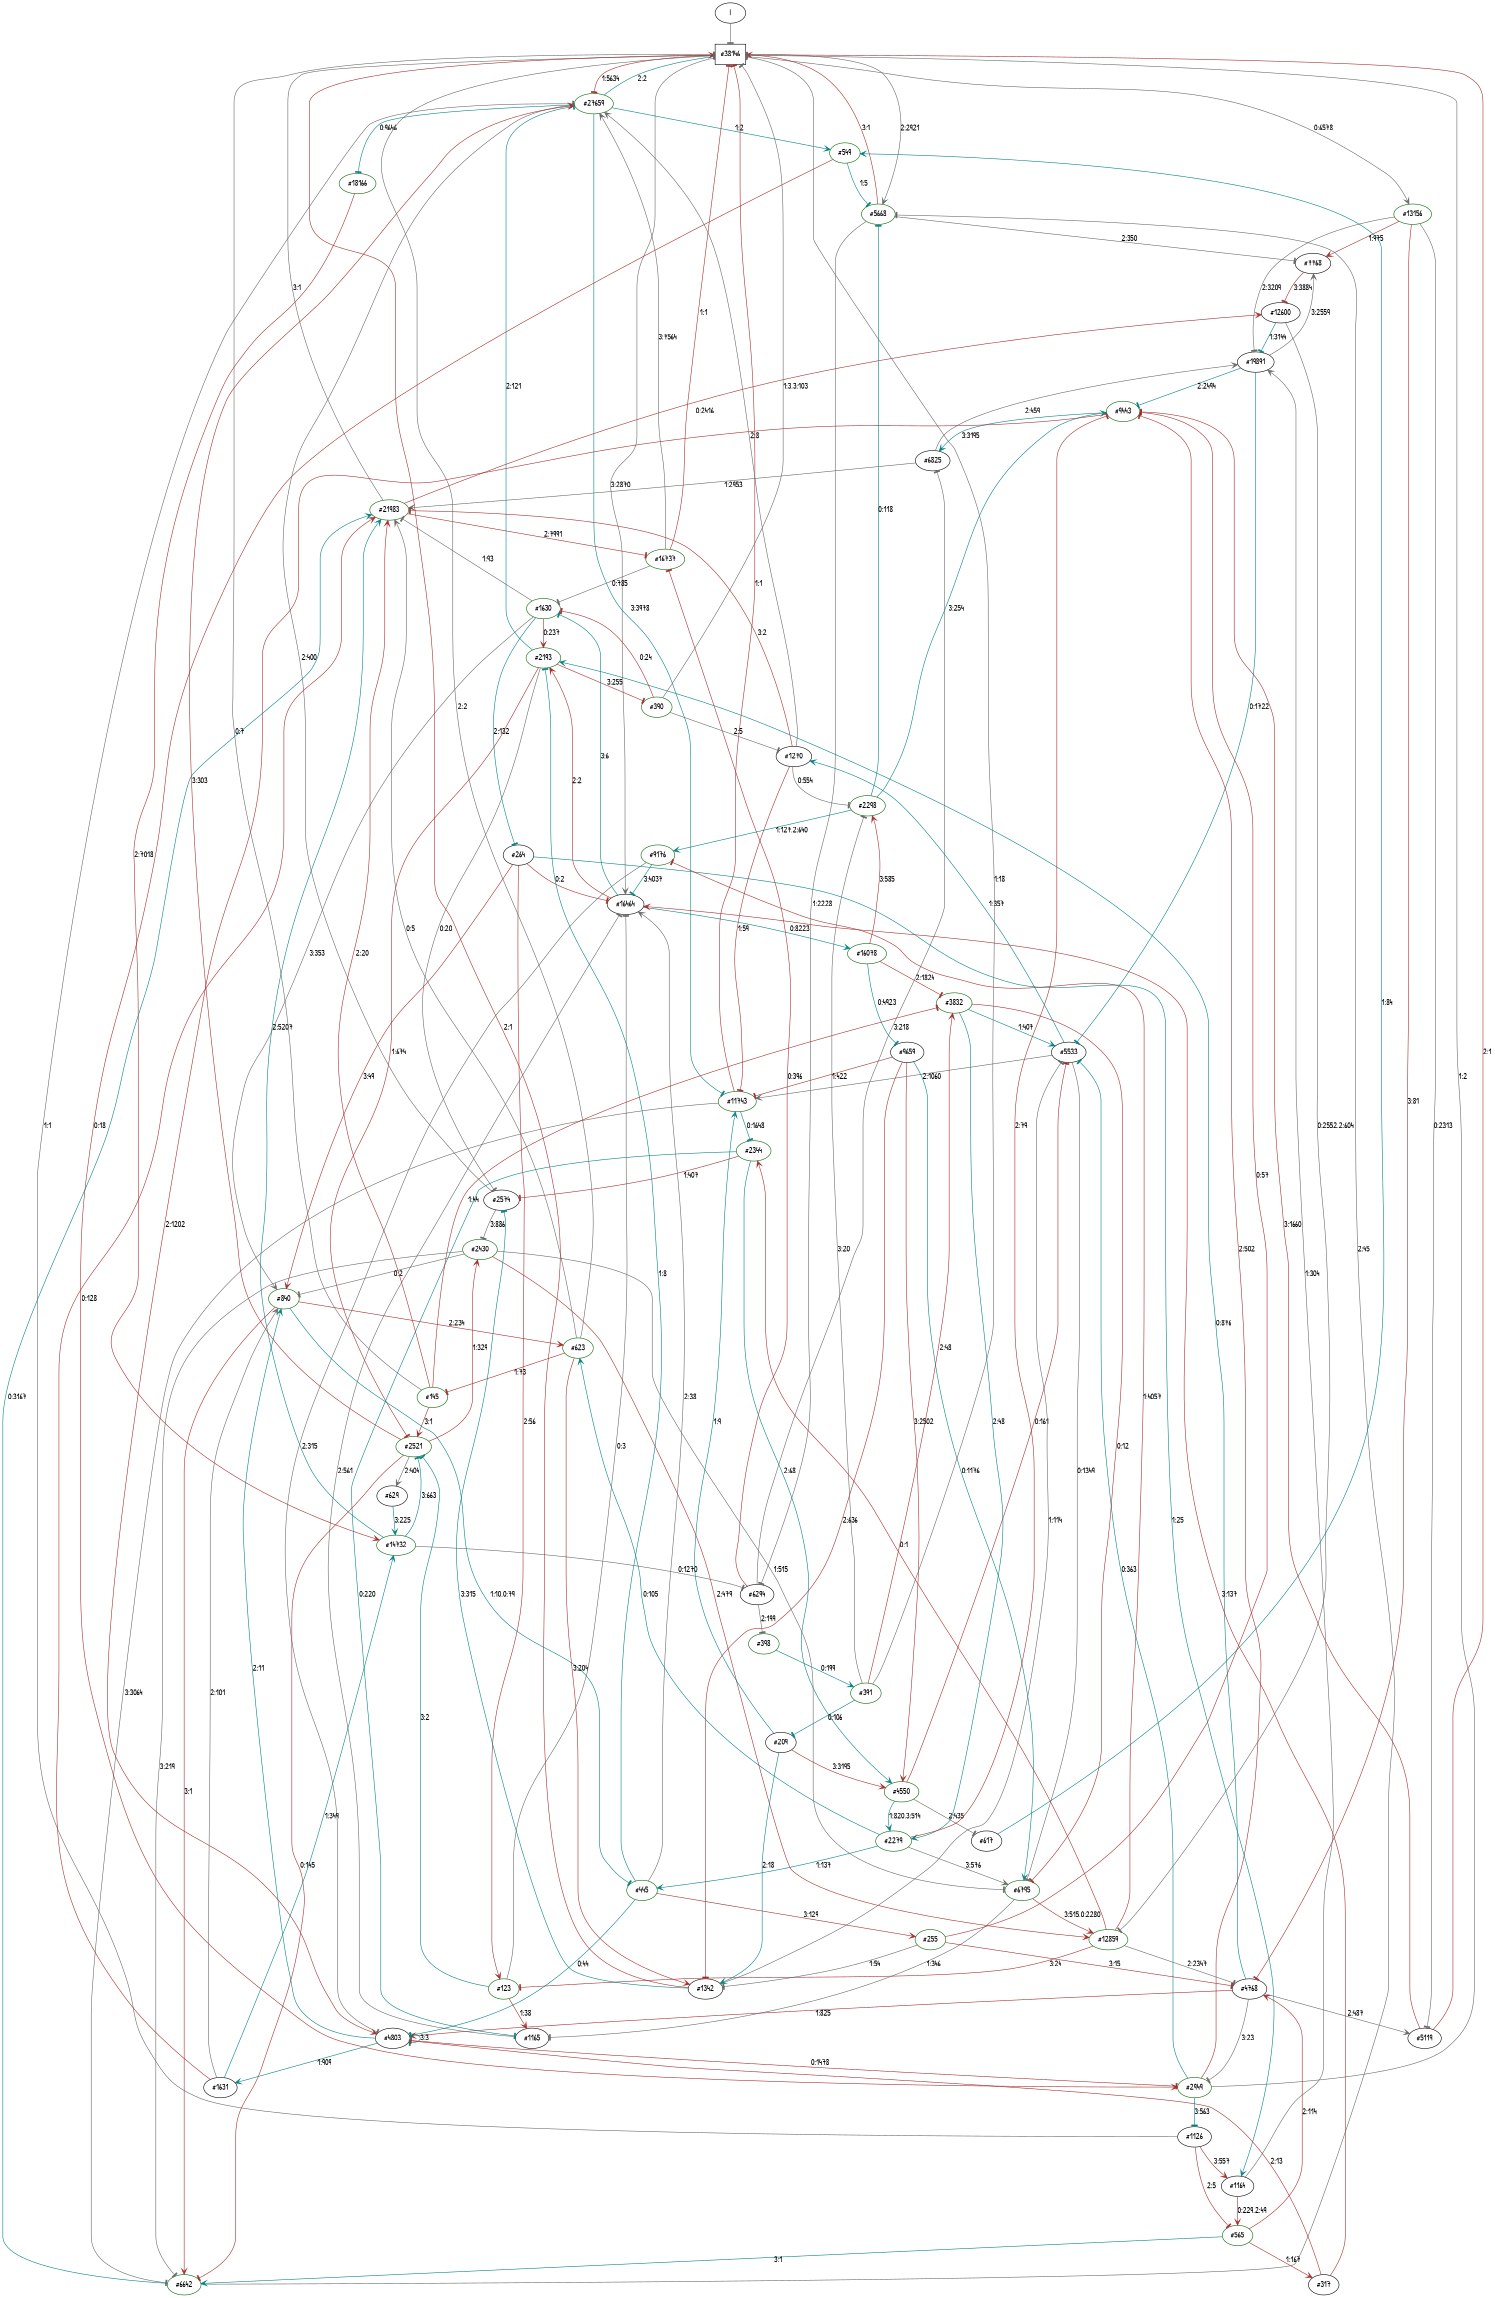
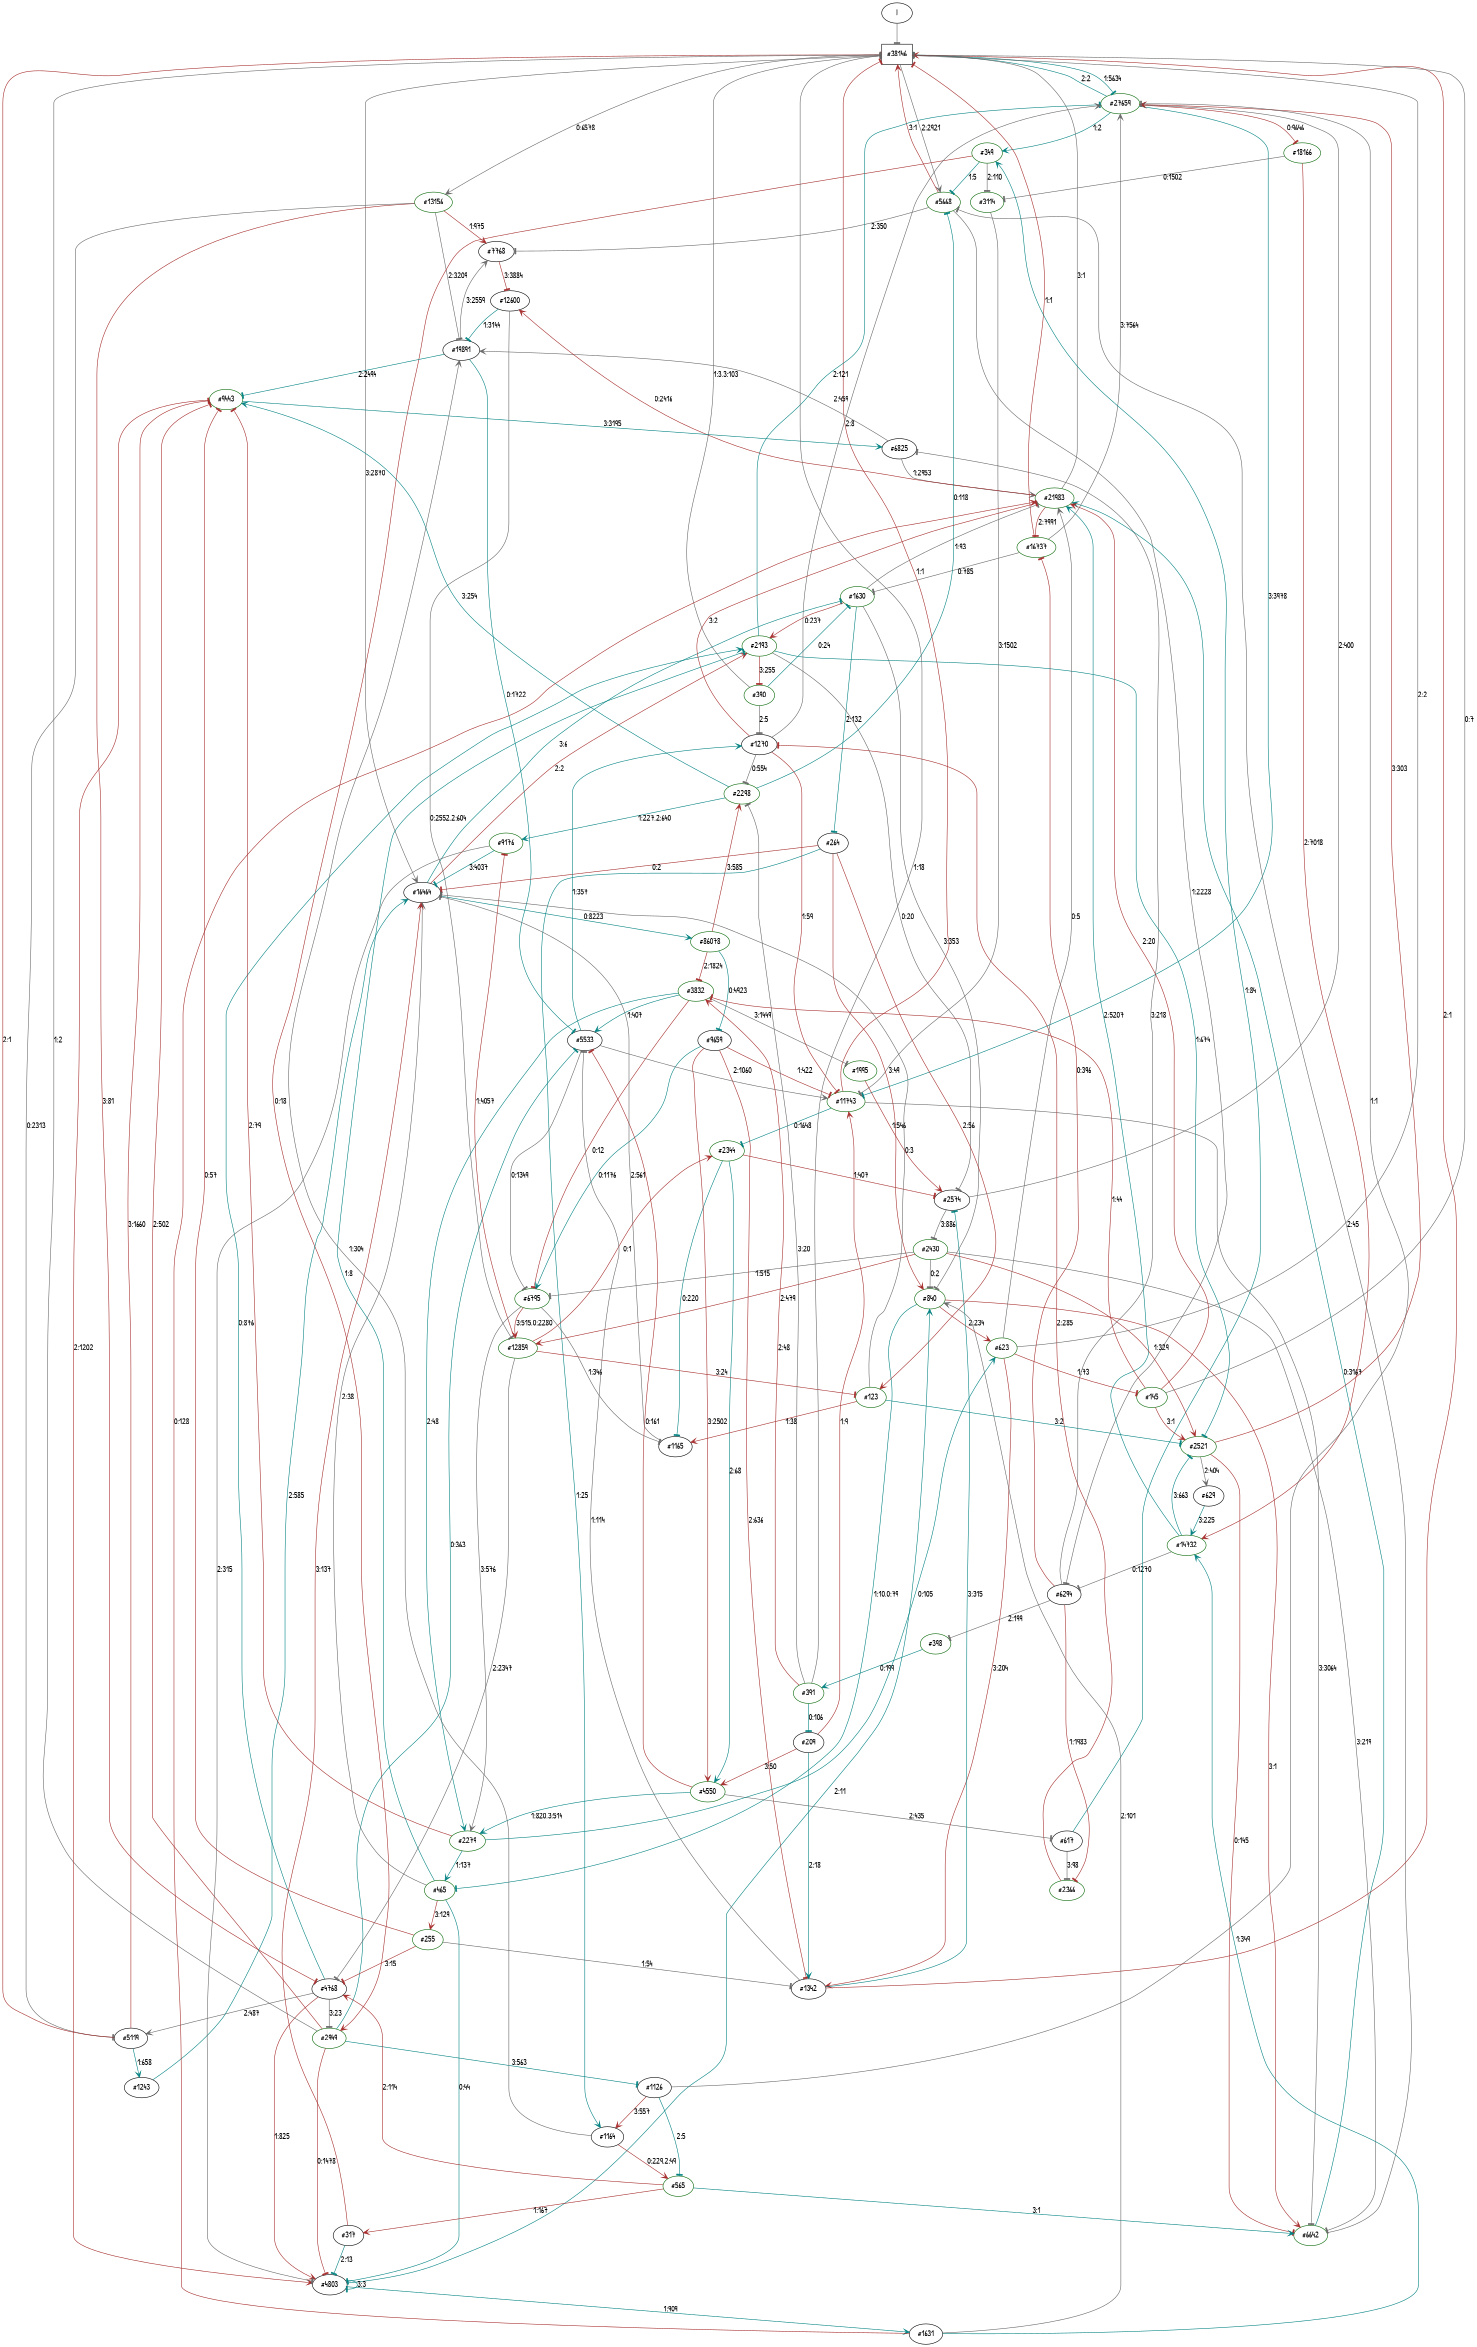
  digraph {
    fontname="Patrick Hand"
    node [color=darkgreen fontname="Patrick Hand"]
    edge [arrowhead=tee color=brown fontname="Patrick Hand"]
    n1 [color=black label="#38146" shape=box]
    n2 [label="#27659"]
    n3 [label="#5668"]
    n4 [color=black label="#16464"]
    n5 [label="#13156"]
    n6 [label="#11743"]
    n7 [label="#18166"]
-   n8 [label="#549"]
+   n8 [label="#349"]
    n9 [color=black label="#6294"]
    n10 [color=black label="#7768"]
    n11 [label="#1630"]
    n12 [label="#2193"]
-   n13 [label="#16078"]
+   n13 [label="#86078"]
    n14 [color=black label="#4768"]
    n15 [color=black label="#19891"]
    n16 [color=black label="#5119"]
    I [color=black]
    n18 [label="#6642"]
    n19 [label="#2344"]
    n20 [label="#14732"]
+   n21 [label="#3114"]
    n22 [label="#2949"]
    n23 [label="#16737"]
+   n24 [label="#2366"]
    n25 [color=black label="#6825"]
    n26 [label="#398"]
    n27 [color=black label="#12600"]
    n28 [label="#21983"]
    n29 [label="#840"]
    n30 [color=black label="#264"]
    n31 [color=black label="#2574"]
    n32 [label="#2521"]
    n33 [label="#390"]
    n34 [label="#3832"]
    n35 [label="#2298"]
    n36 [color=black label="#9659"]
    n37 [color=black label="#4803"]
    n38 [color=black label="#5533"]
    n39 [label="#9443"]
+   n40 [color=black label="#1243"]
    n41 [label="#4550"]
    n42 [color=black label="#1165"]
    n43 [color=black label="#1126"]
    n44 [label="#2279"]
    n45 [color=black label="#617"]
    n46 [label="#2430"]
    n47 [label="#12859"]
    n48 [label="#6795"]
    n49 [color=black label="#1270"]
    n50 [label="#623"]
-   n51 [label="#445"]
+   n51 [label="#465"]
    n52 [color=black label="#629"]
    n53 [label="#391"]
    n54 [label="#123"]
    n55 [label="#9176"]
    n56 [color=black label="#1164"]
    n57 [color=black label="#1342"]
    n58 [label="#145"]
    n59 [label="#255"]
    n60 [label="#565"]
    n61 [color=black label="#1631"]
+   n62 [label="#1995"]
    n63 [color=black label="#317"]
    n64 [color=black label="#209"]
-   n1 -> n2 [label="1:5634"]
+   n1 -> n2 [color=teal label="1:5634"]
    n1 -> n3 [arrowhead=vee color=gray40 label="2:2921"]
    n1 -> n4 [arrowhead=vee color=gray40 label="3:2870"]
    n1 -> n5 [arrowhead=vee color=gray40 label="0:6578"]
    n2 -> n1 [color=teal label="2:2"]
    n2 -> n6 [color=teal label="3:3978"]
-   n2 -> n7 [color=teal label="0:9646"]
+   n2 -> n7 [label="0:9646"]
    n2 -> n8 [arrowhead=vee color=teal label="1:2"]
    n3 -> n1 [arrowhead=vee label="3:1"]
    n3 -> n9 [color=gray40 label="1:2228"]
    n3 -> n10 [color=gray40 label="2:350"]
    n4 -> n11 [color=teal label="3:6"]
    n4 -> n12 [arrowhead=vee label="2:2"]
    n4 -> n13 [arrowhead=vee color=teal label="0:8223"]
    n5 -> n10 [arrowhead=vee label="1:975"]
    n5 -> n14 [label="3:81"]
    n5 -> n15 [color=gray40 label="2:3209"]
    n5 -> n16 [color=gray40 label="0:2313"]
    n6 -> n1 [label="1:1"]
    n6 -> n18 [color=gray40 label="3:3064"]
    n6 -> n19 [color=teal label="0:1648"]
    n7 -> n20 [arrowhead=vee label="2:7018"]
+   n7 -> n21 [color=gray40 label="0:1502"]
    n8 -> n3 [color=teal label="1:5"]
+   n8 -> n21 [color=gray40 label="2:110"]
    n8 -> n22 [arrowhead=vee label="0:18"]
    n9 -> n23 [label="0:396"]
+   n9 -> n24 [label="1:1983"]
    n9 -> n25 [color=gray40 label="3:218"]
    n9 -> n26 [color=gray40 label="2:199"]
    n10 -> n27 [label="3:3884"]
    n11 -> n12 [arrowhead=vee label="0:237"]
    n11 -> n28 [color=gray40 label="1:93"]
-   n11 -> n29 [arrowhead=vee color=gray40 label="3:353"]
+   n11 -> n29 [color=gray40 label="3:353"]
    n11 -> n30 [color=teal label="2:132"]
    n12 -> n2 [color=teal label="2:121"]
    n12 -> n31 [color=gray40 label="0:20"]
-   n12 -> n32 [label="1:674"]
+   n12 -> n32 [color=teal label="1:674"]
    n12 -> n33 [label="3:255"]
    n13 -> n34 [label="2:1824"]
    n13 -> n35 [arrowhead=vee label="3:585"]
    n13 -> n36 [color=teal label="0:4923"]
    n14 -> n12 [arrowhead=vee color=teal label="0:876"]
    n14 -> n16 [arrowhead=vee color=gray40 label="2:487"]
    n14 -> n22 [color=gray40 label="3:23"]
    n14 -> n37 [arrowhead=vee label="1:825"]
    n15 -> n10 [arrowhead=vee color=gray40 label="3:2559"]
    n15 -> n38 [color=teal label="0:1722"]
    n15 -> n39 [color=teal label="2:2494"]
    n16 -> n1 [label="2:1"]
    n16 -> n39 [label="3:1660"]
+   n16 -> n40 [arrowhead=vee color=teal label="1:658"]
    I -> n1 [color=gray40]
    n18 -> n3 [color=gray40 label="2:45"]
    n18 -> n28 [arrowhead=vee color=teal label="0:3167"]
    n19 -> n31 [label="1:407"]
    n19 -> n41 [arrowhead=vee color=teal label="2:68"]
    n19 -> n42 [color=teal label="0:220"]
    n20 -> n9 [color=gray40 label="0:1270"]
    n20 -> n28 [arrowhead=vee color=teal label="2:5207"]
    n20 -> n32 [color=teal label="3:663"]
+   n21 -> n6 [color=gray40 label="3:1502"]
    n22 -> n1 [color=gray40 label="1:2"]
    n22 -> n38 [color=teal label="0:363"]
    n22 -> n39 [label="2:502"]
    n22 -> n43 [color=teal label="3:563"]
    n23 -> n1 [label="1:1"]
    n23 -> n2 [arrowhead=vee color=gray40 label="3:7564"]
    n23 -> n11 [color=gray40 label="0:785"]
+   n24 -> n49 [label="2:285"]
    n25 -> n15 [arrowhead=vee color=gray40 label="2:459"]
    n25 -> n28 [arrowhead=vee color=gray40 label="1:2953"]
    n26 -> n53 [arrowhead=vee color=teal label="0:199"]
    n27 -> n15 [color=teal label="1:3144"]
    n27 -> n47 [color=gray40 label="0:2552,2:604"]
    n28 -> n1 [color=gray40 label="3:1"]
    n28 -> n23 [label="2:7991"]
    n28 -> n27 [arrowhead=vee label="0:2416"]
    n29 -> n18 [arrowhead=vee label="3:1"]
    n29 -> n50 [arrowhead=vee label="2:234"]
    n29 -> n51 [color=teal label="1:10,0:79"]
    n30 -> n4 [label="0:2"]
    n30 -> n29 [arrowhead=vee label="3:49"]
    n30 -> n54 [arrowhead=vee label="2:56"]
    n30 -> n56 [arrowhead=vee color=teal label="1:25"]
    n31 -> n2 [arrowhead=vee color=gray40 label="2:400"]
    n31 -> n46 [color=gray40 label="3:886"]
    n32 -> n2 [arrowhead=vee label="3:303"]
    n32 -> n18 [label="0:145"]
-   n32 -> n46 [arrowhead=vee label="1:329"]
+   n46 -> n32 [arrowhead=vee label="1:329"]
    n32 -> n52 [arrowhead=vee color=gray40 label="2:404"]
    n33 -> n1 [color=gray40 label="1:3,3:103"]
-   n33 -> n11 [label="0:24"]
+   n33 -> n11 [color=teal label="0:24"]
    n33 -> n49 [color=gray40 label="2:5"]
    n34 -> n38 [arrowhead=vee color=teal label="1:407"]
    n34 -> n44 [arrowhead=vee color=teal label="2:48"]
    n34 -> n48 [label="0:12"]
+   n34 -> n62 [color=gray40 label="3:1449"]
    n35 -> n3 [color=teal label="0:118"]
    n35 -> n39 [arrowhead=vee color=teal label="3:254"]
-   n35 -> n55 [arrowhead=vee color=teal label="1:127,2:640"]
+   n35 -> n55 [arrowhead=vee color=teal label="1:227,2:640"]
    n36 -> n6 [label="1:422"]
    n36 -> n41 [arrowhead=vee label="3:2502"]
    n36 -> n48 [arrowhead=vee color=teal label="0:1176"]
    n36 -> n57 [label="2:636"]
-   n37 -> n22 [label="0:1478"]
+   n22 -> n37 [label="0:1478"]
    n37 -> n29 [arrowhead=vee color=teal label="2:11"]
    n37 -> n37 [color=teal label="3:3"]
    n37 -> n61 [arrowhead=vee color=teal label="1:909"]
    n38 -> n6 [arrowhead=vee color=gray40 label="2:1060"]
    n38 -> n48 [color=gray40 label="0:1349"]
    n38 -> n49 [arrowhead=vee color=teal label="1:357"]
    n39 -> n25 [arrowhead=vee color=teal label="3:3195"]
    n39 -> n37 [arrowhead=vee label="2:1202"]
+   n40 -> n4 [arrowhead=vee color=teal label="2:585"]
    n41 -> n38 [label="0:161"]
    n41 -> n44 [arrowhead=vee color=teal label="1:820,3:514"]
    n41 -> n45 [color=gray40 label="2:435"]
    n42 -> n4 [color=gray40 label="2:561"]
    n43 -> n2 [color=gray40 label="1:1"]
    n43 -> n56 [arrowhead=vee label="3:557"]
-   n43 -> n60 [label="2:5"]
+   n43 -> n60 [color=teal label="2:5"]
    n44 -> n39 [label="2:79"]
-   n44 -> n48 [arrowhead=vee color=gray40 label="3:576"]
+   n48 -> n44 [arrowhead=vee color=gray40 label="3:576"]
    n44 -> n50 [arrowhead=vee color=teal label="0:105"]
    n44 -> n51 [arrowhead=vee color=teal label="1:137"]
    n45 -> n8 [arrowhead=vee color=teal label="1:84"]
+   n45 -> n24 [color=gray40 label="3:98"]
    n46 -> n18 [color=gray40 label="3:219"]
    n46 -> n29 [color=gray40 label="0:2"]
    n46 -> n47 [arrowhead=vee label="2:479"]
    n46 -> n48 [color=gray40 label="1:515"]
    n47 -> n14 [color=gray40 label="2:2347"]
    n47 -> n19 [arrowhead=vee label="0:1"]
    n47 -> n54 [label="3:24"]
    n47 -> n55 [label="1:4057"]
    n48 -> n42 [color=gray40 label="1:346"]
    n48 -> n47 [arrowhead=vee label="3:515,0:2280"]
    n49 -> n2 [arrowhead=vee color=gray40 label="2:8"]
    n49 -> n6 [label="1:59"]
    n49 -> n28 [label="3:2"]
    n49 -> n35 [color=gray40 label="0:554"]
    n50 -> n1 [color=gray40 label="2:2"]
    n50 -> n28 [arrowhead=vee color=gray40 label="0:5"]
    n50 -> n57 [arrowhead=vee label="3:204"]
    n50 -> n58 [label="1:73"]
    n51 -> n4 [arrowhead=vee color=gray40 label="2:38"]
    n51 -> n12 [color=teal label="1:8"]
    n51 -> n37 [color=teal label="0:44"]
    n51 -> n59 [arrowhead=vee label="3:129"]
    n52 -> n20 [arrowhead=vee color=teal label="3:225"]
    n53 -> n1 [color=gray40 label="1:18"]
    n53 -> n34 [arrowhead=vee label="2:48"]
    n53 -> n35 [color=gray40 label="3:20"]
    n53 -> n64 [color=teal label="0:106"]
    n54 -> n4 [color=gray40 label="0:3"]
    n54 -> n32 [color=teal label="3:2"]
    n54 -> n42 [arrowhead=vee label="1:38"]
    n55 -> n4 [color=teal label="3:4037"]
    n55 -> n37 [color=gray40 label="2:315"]
    n56 -> n15 [arrowhead=vee color=gray40 label="1:304"]
    n56 -> n60 [arrowhead=vee label="0:229,2:49"]
    n57 -> n1 [arrowhead=vee label="2:1"]
    n57 -> n31 [color=teal label="3:315"]
    n57 -> n38 [color=gray40 label="1:114"]
    n58 -> n1 [color=gray40 label="0:7"]
    n58 -> n28 [arrowhead=vee label="2:20"]
    n58 -> n32 [arrowhead=vee label="3:1"]
    n58 -> n34 [label="1:44"]
    n59 -> n14 [label="3:15"]
    n59 -> n39 [label="0:57"]
    n59 -> n57 [color=gray40 label="1:54"]
    n60 -> n14 [arrowhead=vee label="2:114"]
    n60 -> n18 [arrowhead=vee color=teal label="3:1"]
    n60 -> n63 [arrowhead=vee label="1:167"]
    n61 -> n20 [arrowhead=vee color=teal label="1:349"]
    n61 -> n28 [arrowhead=vee label="0:128"]
    n61 -> n29 [arrowhead=vee color=gray40 label="2:101"]
+   n62 -> n31 [arrowhead=vee label="1:546"]
    n63 -> n4 [arrowhead=vee label="3:137"]
-   n63 -> n37 [label="2:13"]
-   n64 -> n6 [arrowhead=vee color=teal label="1:9"]
-   n64 -> n41 [arrowhead=vee label="3:3195"]
+   n63 -> n37 [color=teal label="2:13"]
+   n64 -> n6 [arrowhead=vee label="1:9"]
+   n64 -> n41 [arrowhead=vee label="3:50"]
    n64 -> n57 [arrowhead=vee color=teal label="2:18"]
  }
